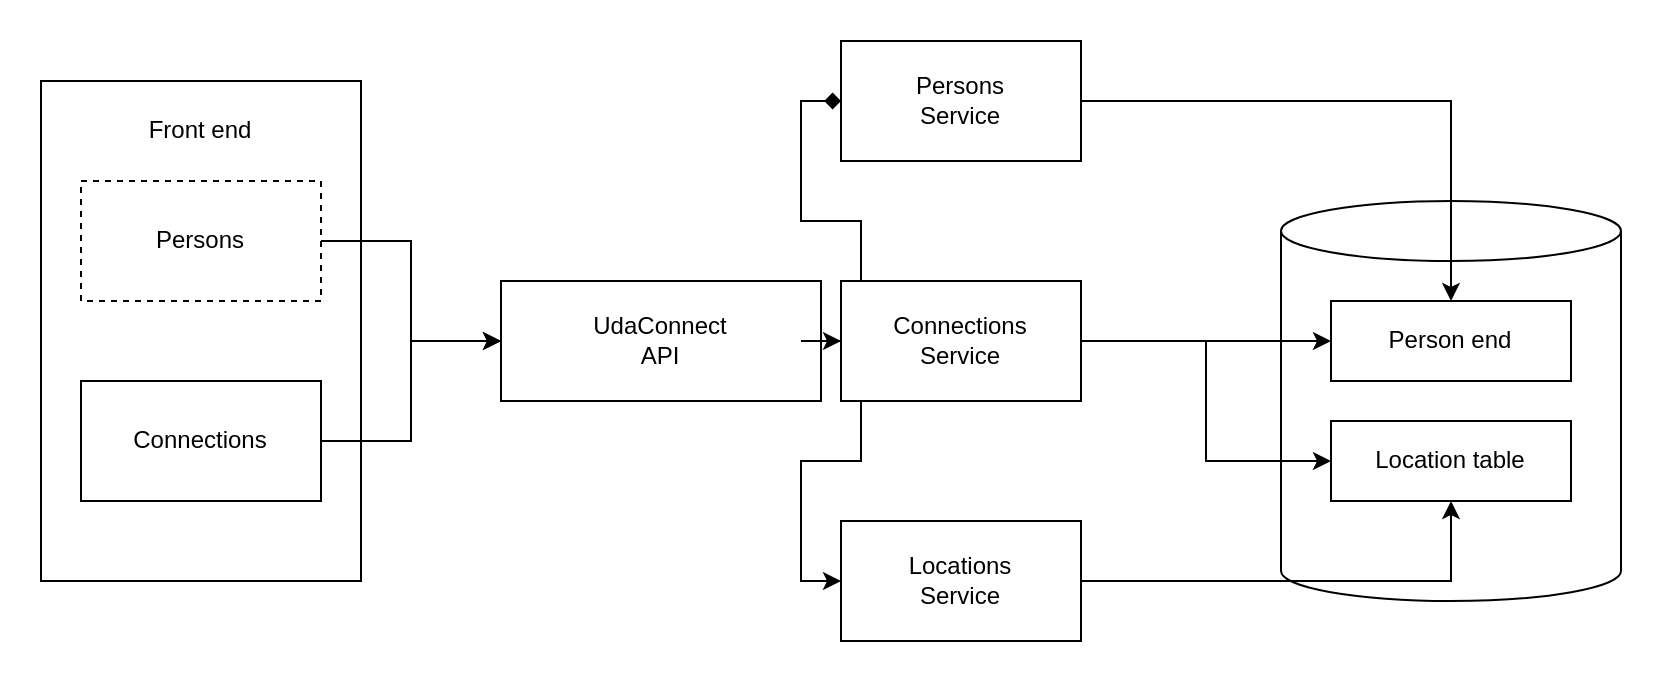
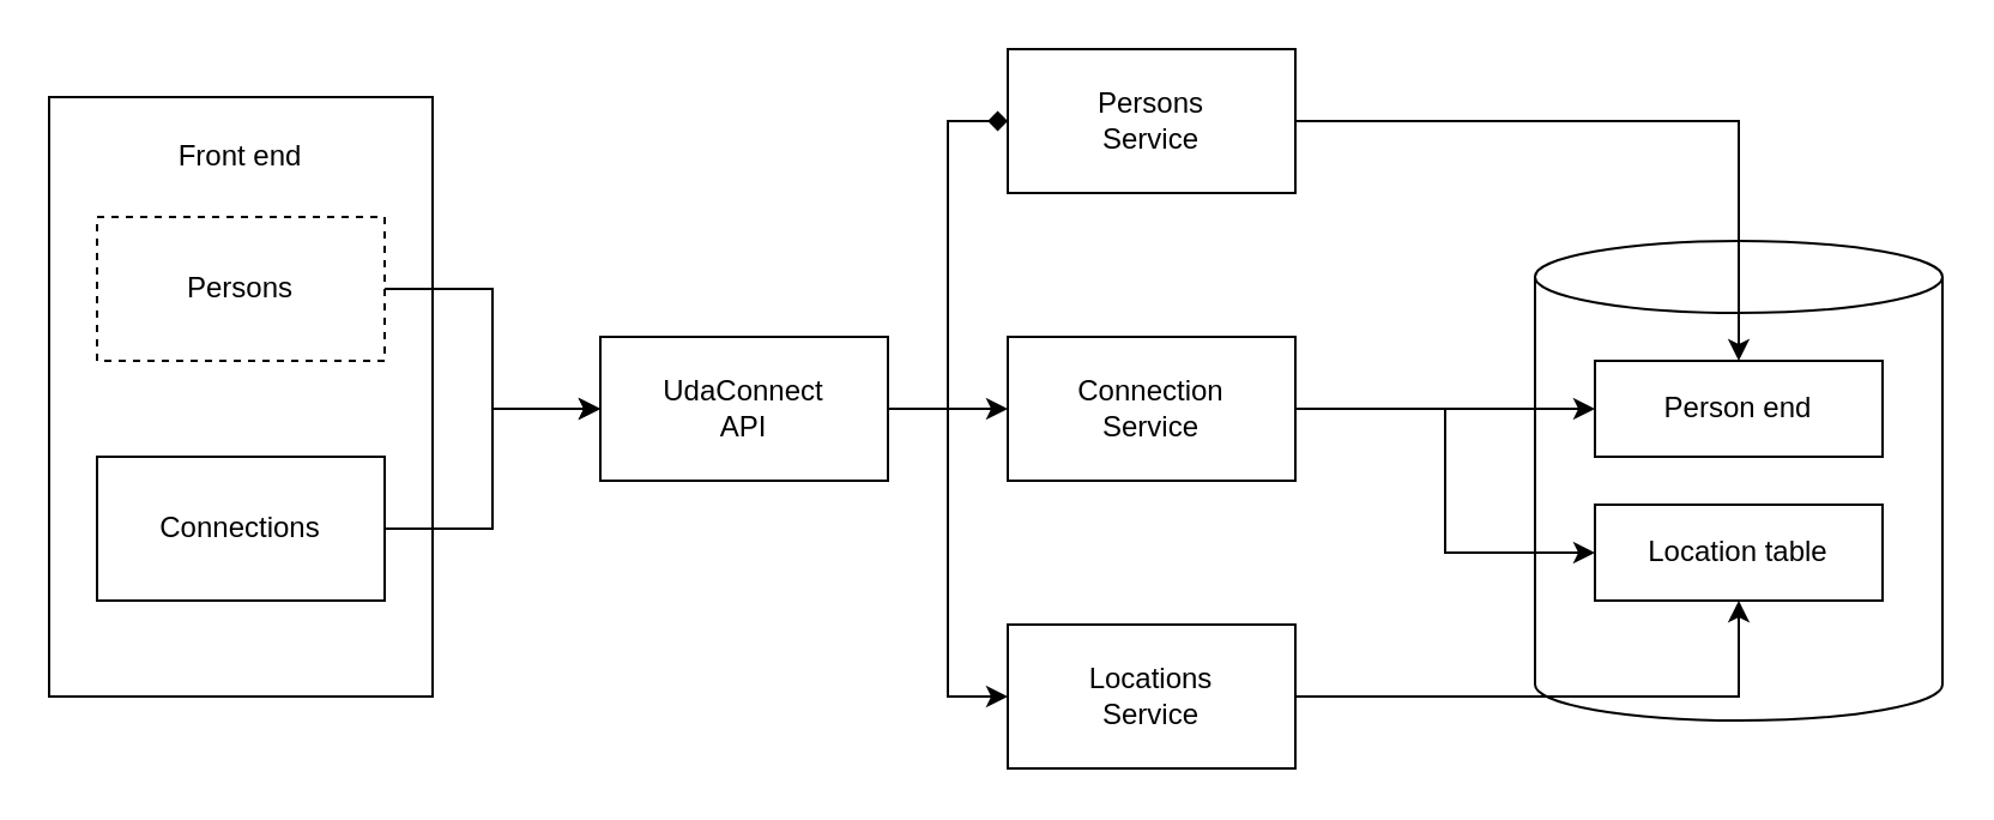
  <mxCell id="0" />
  <mxCell id="1" parent="0" />
  <mxCell id="2" value="" style="rounded=0;whiteSpace=wrap;html=1;" parent="1" vertex="1"><mxGeometry x="20" y="40" width="160" height="250" as="geometry" /></mxCell>
  <mxCell id="3" style="edgeStyle=orthogonalEdgeStyle;rounded=0;orthogonalLoop=1;jettySize=auto;html=1;entryX=0;entryY=0.5;entryDx=0;entryDy=0;" parent="1" source="4" target="9" edge="1"><mxGeometry relative="1" as="geometry" /></mxCell>
  <mxCell id="4" value="Persons" style="rounded=0;whiteSpace=wrap;html=1;dashed=1;" parent="1" vertex="1"><mxGeometry x="40" y="90" width="120" height="60" as="geometry" /></mxCell>
  <mxCell id="5" style="edgeStyle=orthogonalEdgeStyle;rounded=0;orthogonalLoop=1;jettySize=auto;html=1;entryX=0;entryY=0.5;entryDx=0;entryDy=0;" parent="1" source="6" target="9" edge="1"><mxGeometry relative="1" as="geometry"><mxPoint x="250" y="220" as="targetPoint" /></mxGeometry></mxCell>
  <mxCell id="6" value="Connections" style="rounded=0;whiteSpace=wrap;html=1;" parent="1" vertex="1"><mxGeometry x="40" y="190" width="120" height="60" as="geometry" /></mxCell>
  <mxCell id="7" value="Front end" style="text;html=1;strokeColor=none;fillColor=none;align=center;verticalAlign=middle;whiteSpace=wrap;rounded=0;" parent="1" vertex="1"><mxGeometry x="70" y="50" width="60" height="30" as="geometry" /></mxCell>
  <mxCell id="8" value="" style="edgeStyle=orthogonalEdgeStyle;rounded=0;orthogonalLoop=1;jettySize=auto;html=1;entryX=0;entryY=0.5;entryDx=0;entryDy=0;endArrow=diamond;" parent="1" source="9" target="14" edge="1"><mxGeometry relative="1" as="geometry" /></mxCell>
- <mxCell id="9" value="UdaConnect&lt;br&gt;API" style="rounded=0;whiteSpace=wrap;html=1;" parent="1" vertex="1"><mxGeometry x="250" y="140" width="160" height="60" as="geometry" /></mxCell>
+ <mxCell id="9" value="UdaConnect&lt;br&gt;API" style="rounded=0;whiteSpace=wrap;html=1;" parent="1" vertex="1"><mxGeometry x="250" y="140" width="120" height="60" as="geometry" /></mxCell>
  <mxCell id="10" value="" style="edgeStyle=orthogonalEdgeStyle;rounded=0;orthogonalLoop=1;jettySize=auto;html=1;exitX=1;exitY=0.5;exitDx=0;exitDy=0;" parent="1" source="9" target="13" edge="1"><mxGeometry relative="1" as="geometry"><mxPoint x="370" y="220" as="sourcePoint" /></mxGeometry></mxCell>
  <mxCell id="11" value="" style="edgeStyle=orthogonalEdgeStyle;rounded=0;orthogonalLoop=1;jettySize=auto;html=1;exitX=1;exitY=0.5;exitDx=0;exitDy=0;entryX=0;entryY=0.5;entryDx=0;entryDy=0;" parent="1" source="9" target="12" edge="1"><mxGeometry relative="1" as="geometry"><mxPoint x="370" y="320" as="sourcePoint" /></mxGeometry></mxCell>
  <mxCell id="12" value="Locations&lt;br&gt;Service" style="rounded=0;whiteSpace=wrap;html=1;" parent="1" vertex="1"><mxGeometry x="420" y="260" width="120" height="60" as="geometry" /></mxCell>
- <mxCell id="13" value="Connections&lt;br&gt;Service" style="rounded=0;whiteSpace=wrap;html=1;" parent="1" vertex="1"><mxGeometry x="420" y="140" width="120" height="60" as="geometry" /></mxCell>
+ <mxCell id="13" value="Connection&lt;br&gt;Service" style="rounded=0;whiteSpace=wrap;html=1;" parent="1" vertex="1"><mxGeometry x="420" y="140" width="120" height="60" as="geometry" /></mxCell>
  <mxCell id="14" value="Persons&lt;br&gt;Service" style="rounded=0;whiteSpace=wrap;html=1;" parent="1" vertex="1"><mxGeometry x="420" y="20" width="120" height="60" as="geometry" /></mxCell>
  <mxCell id="15" value="" style="shape=cylinder3;whiteSpace=wrap;html=1;boundedLbl=1;backgroundOutline=1;size=15;" parent="1" vertex="1"><mxGeometry x="640" y="100" width="170" height="200" as="geometry" /></mxCell>
  <mxCell id="16" value="Person end" style="rounded=0;whiteSpace=wrap;html=1;" parent="1" vertex="1"><mxGeometry x="665" y="150" width="120" height="40" as="geometry" /></mxCell>
  <mxCell id="17" value="Location table" style="rounded=0;whiteSpace=wrap;html=1;" parent="1" vertex="1"><mxGeometry x="665" y="210" width="120" height="40" as="geometry" /></mxCell>
  <mxCell id="18" style="edgeStyle=orthogonalEdgeStyle;rounded=0;orthogonalLoop=1;jettySize=auto;html=1;entryX=0;entryY=0.5;entryDx=0;entryDy=0;" parent="1" source="13" target="16" edge="1"><mxGeometry relative="1" as="geometry" /></mxCell>
  <mxCell id="19" style="edgeStyle=orthogonalEdgeStyle;rounded=0;orthogonalLoop=1;jettySize=auto;html=1;entryX=0;entryY=0.5;entryDx=0;entryDy=0;" parent="1" source="13" target="17" edge="1"><mxGeometry relative="1" as="geometry" /></mxCell>
  <mxCell id="20" style="edgeStyle=orthogonalEdgeStyle;rounded=0;orthogonalLoop=1;jettySize=auto;html=1;entryX=0.5;entryY=0;entryDx=0;entryDy=0;" parent="1" source="14" target="16" edge="1"><mxGeometry relative="1" as="geometry" /></mxCell>
  <mxCell id="21" style="edgeStyle=orthogonalEdgeStyle;rounded=0;orthogonalLoop=1;jettySize=auto;html=1;entryX=0.5;entryY=1;entryDx=0;entryDy=0;" parent="1" source="12" target="17" edge="1"><mxGeometry relative="1" as="geometry" /></mxCell>
